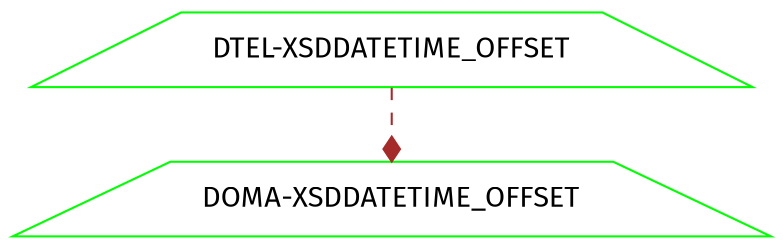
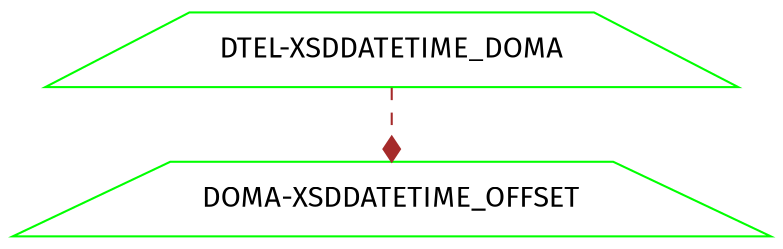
  digraph {
    fontname="Fira Sans"
    node [color=green shape=trapezium fontname="Fira Sans"]
-   "DTEL-XSDDATETIME_OFFSET"
+   "DTEL-XSDDATETIME_OFFSET" [label="DTEL-XSDDATETIME_DOMA"]
    "DOMA-XSDDATETIME_OFFSET"
    "DTEL-XSDDATETIME_OFFSET" -> "DOMA-XSDDATETIME_OFFSET" [color=brown style=dashed arrowhead=diamond fontname="Fira Sans"]
  }
